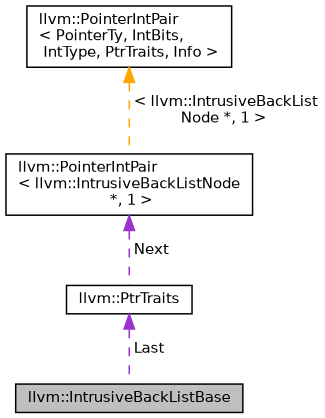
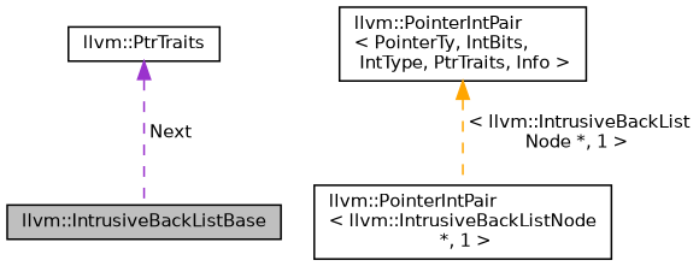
  digraph {
    node [color=black fontname=Helvetica fontsize=10 shape=box]
    edge [color=darkorchid3 dir=back fontname=Helvetica fontsize=10 labelfontname=Helvetica labelfontsize=10 style=dashed]
    n1 [fillcolor=grey75 fontcolor=black height=0.2 label="llvm::IntrusiveBackListBase" style=filled width=0.4]
    n2 [height=0.2 label="llvm::PtrTraits" width=0.4]
    n3 [height=0.2 label="llvm::PointerIntPair\l\< llvm::IntrusiveBackListNode\l *, 1 \>" width=0.4]
    n4 [height=0.2 label="llvm::PointerIntPair\l\< PointerTy, IntBits,\l IntType, PtrTraits, Info \>" width=0.4]
-   n2 -> n1 [label=" Last"]
-   n3 -> n2 [label=" Next"]
+   n2 -> n1 [label=" Next"]
    n4 -> n3 [color=orange label=" \< llvm::IntrusiveBackList\lNode *, 1 \>"]
  }
